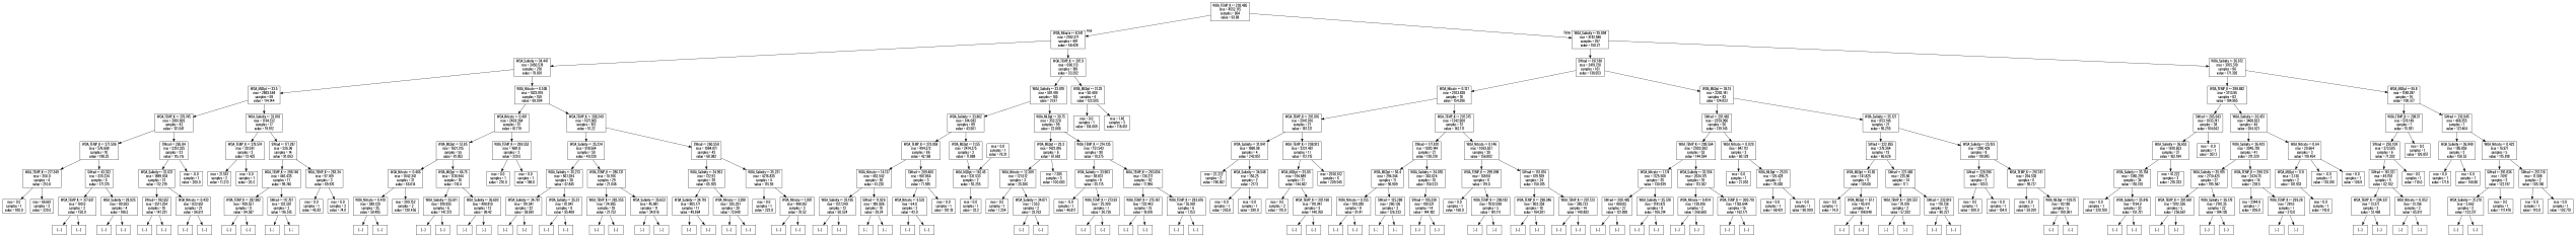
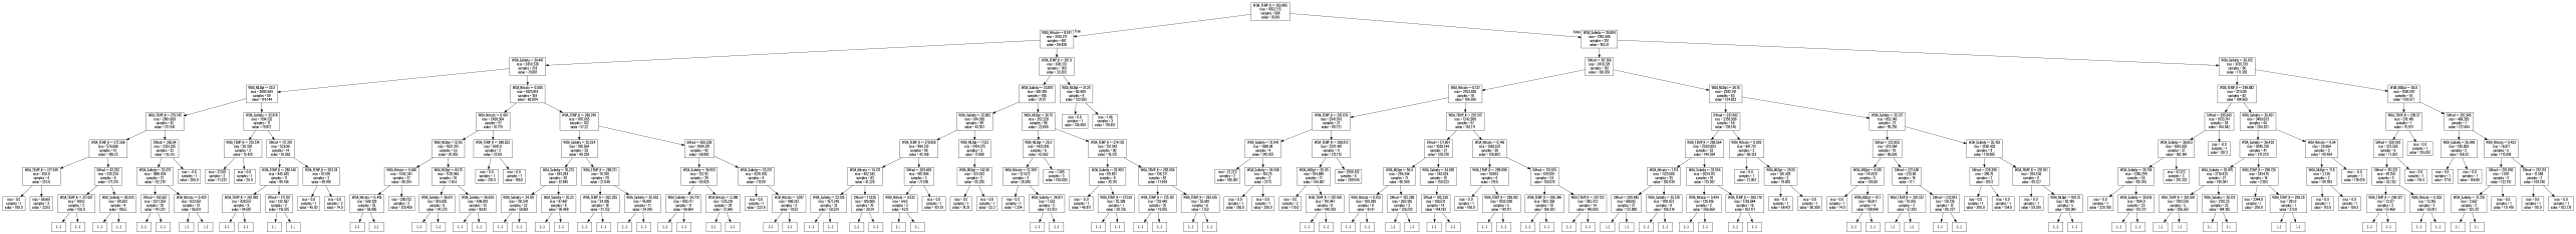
  digraph {
    fontname=Oswald
    node [fontname=Oswald shape=box]
    edge [fontname=Oswald]
    n1 [label="WOA_TEMP_K <= 293.485\nmse = 4552.115\nsamples = 664\nvalue = 93.88"]
    n2 [label="WOA_Nitrate <= 8.341\nmse = 2182.277\nsamples = 407\nvalue = 58.428"]
    n3 [label="WOA_Salinity <= 35.694\nmse = 3142.586\nsamples = 257\nvalue = 150.27"]
    n4 [label="WOA_Salinity <= 34.447\nmse = 2450.578\nsamples = 218\nvalue = 79.801"]
    n5 [label="WOA_TEMP_K <= 287.9\nmse = 690.113\nsamples = 189\nvalue = 33.202"]
    n6 [label="SWrad <= 197.188\nmse = 2419.728\nsamples = 161\nvalue = 138.653"]
    n7 [label="WOA_Salinity <= 36.672\nmse = 3765.379\nsamples = 96\nvalue = 171.392"]
    n8 [label="WOA_MLDpt <= 33.5\nmse = 2893.564\nsamples = 59\nvalue = 114.144"]
    n9 [label="WOA_Nitrate <= 0.505\nmse = 1823.919\nsamples = 159\nvalue = 69.004"]
    n10 [label="WOA_Salinity <= 33.879\nmse = 587.418\nsamples = 185\nvalue = 31.97"]
    n11 [label="WOA_MLDpt <= 31.25\nmse = 50.409\nsamples = 4\nvalue = 122.505"]
    n12 [label="WOA_TEMP_K <= 279.745\nmse = 2861.609\nsamples = 42\nvalue = 131.541"]
    n13 [label="WOA_Salinity <= 32.818\nmse = 1194.132\nsamples = 17\nvalue = 79.972"]
    n14 [label="WOA_Nitrate <= 0.491\nmse = 2438.364\nsamples = 57\nvalue = 87.719"]
    n15 [label="WOA_TEMP_K <= 288.249\nmse = 1077.665\nsamples = 102\nvalue = 57.22"]
    n16 [label="WOA_TEMP_K <= 277.506\nmse = 576.688\nsamples = 10\nvalue = 188.25"]
    n17 [label="SWrad <= 265.84\nmse = 2351.325\nsamples = 32\nvalue = 115.715"]
    n18 [label="WOA_TEMP_K <= 279.574\nmse = 30.581\nsamples = 3\nvalue = 13.425"]
    n19 [label="SWrad <= 177.287\nmse = 526.96\nsamples = 14\nvalue = 91.063"]
    n20 [label="WOA_TEMP_K <= 277.349\nmse = 350.0\nsamples = 4\nvalue = 210.0"]
    n21 [label="SWrad <= 43.332\nmse = 335.234\nsamples = 6\nvalue = 177.375"]
    n22 [label="WOA_Salinity <= 32.637\nmse = 1899.834\nsamples = 31\nvalue = 112.279"]
    n23 [label="mse = -0.0\nsamples = 1\nvalue = 260.0"]
    n24 [label="mse = 0.0\nsamples = 1\nvalue = 180.0"]
    n25 [label="mse = 66.667\nsamples = 3\nvalue = 220.0"]
    n26 [label="WOA_TEMP_K <= 277.637\nmse = 100.0\nsamples = 2\nvalue = 150.0"]
    n27 [label="WOA_Salinity <= 28.925\nmse = 80.583\nsamples = 4\nvalue = 186.5"]
    n28 [label="(...)"]
    n29 [label="(...)"]
    n30 [label="(...)"]
    n31 [label="(...)"]
    n32 [label="SWrad <= 182.657\nmse = 2511.254\nsamples = 10\nvalue = 147.231"]
    n33 [label="WOA_Nitrate <= 0.433\nmse = 832.651\nsamples = 21\nvalue = 96.611"]
    n34 [label="(...)"]
    n35 [label="(...)"]
    n36 [label="(...)"]
    n37 [label="(...)"]
-   n38 [label="mse = 21.561\nsamples = 2\nvalue = 11.213"]
+   n38 [label="mse = 21.561\nsamples = 2\nvalue = 11.233"]
    n39 [label="mse = 0.0\nsamples = 1\nvalue = 20.0"]
    n40 [label="WOA_TEMP_K <= 288.146\nmse = 445.435\nsamples = 11\nvalue = 99.746"]
    n41 [label="WOA_TEMP_K <= 283.34\nmse = 97.169\nsamples = 3\nvalue = 69.976"]
    n42 [label="WOA_TEMP_K <= 287.982\nmse = 428.557\nsamples = 9\nvalue = 94.587"]
    n43 [label="SWrad <= 117.707\nmse = 132.587\nsamples = 2\nvalue = 116.515"]
    n44 [label="mse = 0.0\nsamples = 1\nvalue = 45.83"]
    n45 [label="mse = 0.0\nsamples = 2\nvalue = 74.0"]
    n46 [label="(...)"]
    n47 [label="(...)"]
    n48 [label="(...)"]
    n49 [label="(...)"]
    n50 [label="WOA_MLDpt <= 57.85\nmse = 1621.315\nsamples = 55\nvalue = 81.952"]
    n51 [label="WOA_TEMP_K <= 288.553\nmse = 1681.0\nsamples = 2\nvalue = 229.0"]
    n52 [label="WOA_Salinity <= 35.234\nmse = 918.564\nsamples = 59\nvalue = 49.339"]
    n53 [label="SWrad <= 260.558\nmse = 1084.071\nsamples = 43\nvalue = 68.982"]
    n54 [label="WOA_Nitrate <= 0.466\nmse = 1042.341\nsamples = 37\nvalue = 66.014"]
    n55 [label="WOA_MLDpt <= 64.75\nmse = 1136.944\nsamples = 18\nvalue = 116.4"]
    n56 [label="mse = 0.0\nsamples = 1\nvalue = 270.0"]
    n57 [label="mse = 0.0\nsamples = 1\nvalue = 188.0"]
    n58 [label="WOA_Nitrate <= 0.419\nmse = 589.129\nsamples = 35\nvalue = 58.495"]
    n59 [label="mse = 289.752\nsamples = 2\nvalue = 130.456"]
    n60 [label="WOA_Salinity <= 36.611\nmse = 819.835\nsamples = 6\nvalue = 147.273"]
    n61 [label="WOA_Salinity <= 36.603\nmse = 498.819\nsamples = 12\nvalue = 99.42"]
    n62 [label="(...)"]
    n63 [label="(...)"]
    n64 [label="(...)"]
    n65 [label="(...)"]
    n66 [label="(...)"]
    n67 [label="(...)"]
    n68 [label="WOA_Salinity <= 35.213\nmse = 867.284\nsamples = 30\nvalue = 67.845"]
    n69 [label="WOA_TEMP_K <= 286.731\nmse = 70.916\nsamples = 29\nvalue = 27.048"]
    n70 [label="WOA_Salinity <= 34.953\nmse = 722.92\nsamples = 39\nvalue = 65.925"]
    n71 [label="WOA_Salinity <= 35.231\nmse = 4276.835\nsamples = 4\nvalue = 115.59"]
    n72 [label="WOA_Salinity <= 34.787\nmse = 791.541\nsamples = 22\nvalue = 58.861"]
    n73 [label="WOA_Salinity <= 35.23\nmse = 87.847\nsamples = 8\nvalue = 95.488"]
    n74 [label="WOA_TEMP_K <= 283.355\nmse = 24.995\nsamples = 18\nvalue = 21.752"]
    n75 [label="WOA_Salinity <= 35.653\nmse = 45.881\nsamples = 11\nvalue = 34.016"]
    n76 [label="(...)"]
    n77 [label="(...)"]
    n78 [label="(...)"]
    n79 [label="(...)"]
    n80 [label="(...)"]
    n81 [label="(...)"]
    n82 [label="(...)"]
    n83 [label="(...)"]
    n84 [label="WOA_Salinity <= 34.719\nmse = 805.177\nsamples = 11\nvalue = 49.864"]
    n85 [label="WOA_Nitrate <= 3.388\nmse = 535.291\nsamples = 28\nvalue = 72.649"]
    n86 [label="mse = 0.0\nsamples = 1\nvalue = 223.8"]
    n87 [label="WOA_Nitrate <= 1.087\nmse = 498.267\nsamples = 3\nvalue = 79.52"]
    n88 [label="(...)"]
    n89 [label="(...)"]
    n90 [label="(...)"]
    n91 [label="(...)"]
    n92 [label="(...)"]
    n93 [label="(...)"]
    n94 [label="WOA_Salinity <= 33.862\nmse = 614.082\nsamples = 89\nvalue = 43.501"]
    n95 [label="WOA_MLDpt <= 30.75\nmse = 352.228\nsamples = 96\nvalue = 22.066"]
    n96 [label="mse = 0.0\nsamples = 1\nvalue = 134.669"]
    n97 [label="mse = 1.46\nsamples = 3\nvalue = 118.451"]
    n98 [label="WOA_TEMP_K <= 279.958\nmse = 494.372\nsamples = 86\nvalue = 42.168"]
    n99 [label="WOA_MLDpt <= 71.55\nmse = 2474.275\nsamples = 3\nvalue = 77.888"]
    n100 [label="WOA_MLDpt <= 29.3\nmse = 1423.816\nsamples = 6\nvalue = 67.662"]
    n101 [label="WOA_TEMP_K <= 274.135\nmse = 151.543\nsamples = 90\nvalue = 19.275"]
    n102 [label="WOA_Nitrate <= 14.137\nmse = 452.542\nsamples = 83\nvalue = 41.226"]
    n103 [label="SWrad <= 209.406\nmse = 907.864\nsamples = 3\nvalue = 71.595"]
    n104 [label="WOA_MLDpt <= 142.45\nmse = 531.533\nsamples = 2\nvalue = 55.255"]
    n105 [label="WOA_Salinity <= 33.195\nmse = 1577.249\nsamples = 13\nvalue = 50.524"]
    n106 [label="SWrad <= 11.926\nmse = 189.906\nsamples = 70\nvalue = 39.24"]
    n107 [label="WOA_Nitrate <= 9.532\nmse = 64.0\nsamples = 2\nvalue = 42.0"]
    n108 [label="mse = 0.0\nsamples = 1\nvalue = 101.19"]
    n109 [label="(...)"]
    n110 [label="(...)"]
    n111 [label="(...)"]
    n112 [label="(...)"]
    n113 [label="(...)"]
    n114 [label="(...)"]
    n115 [label="mse = 0.0\nsamples = 1\nvalue = 78.31"]
    n116 [label="mse = 0.0\nsamples = 1\nvalue = 32.2"]
    n117 [label="WOA_Nitrate <= 12.309\nmse = 127.672\nsamples = 3\nvalue = 26.386"]
    n118 [label="mse = 7.385\nsamples = 3\nvalue = 100.683"]
    n119 [label="WOA_Salinity <= 33.903\nmse = 69.831\nsamples = 8\nvalue = 35.115"]
    n120 [label="WOA_TEMP_K <= 283.654\nmse = 136.217\nsamples = 82\nvalue = 17.994"]
    n121 [label="mse = 0.0\nsamples = 1\nvalue = 7.254"]
    n122 [label="WOA_Salinity <= 34.071\nmse = 7.553\nsamples = 2\nvalue = 32.763"]
    n123 [label="(...)"]
    n124 [label="(...)"]
    n125 [label="mse = -0.0\nsamples = 1\nvalue = 46.817"]
    n126 [label="WOA_TEMP_K <= 273.93\nmse = 25.399\nsamples = 7\nvalue = 30.726"]
    n127 [label="WOA_TEMP_K <= 275.167\nmse = 132.443\nsamples = 76\nvalue = 19.076"]
    n128 [label="WOA_TEMP_K <= 283.676\nmse = 55.981\nsamples = 6\nvalue = 7.753"]
    n129 [label="(...)"]
    n130 [label="(...)"]
    n131 [label="(...)"]
    n132 [label="(...)"]
    n133 [label="(...)"]
    n134 [label="(...)"]
    n135 [label="WOA_Nitrate <= 0.137\nmse = 2103.628\nsamples = 78\nvalue = 154.286"]
    n136 [label="WOA_MLDpt <= 36.15\nmse = 2292.141\nsamples = 83\nvalue = 124.833"]
    n137 [label="WOA_TEMP_K <= 298.682\nmse = 3113.95\nsamples = 82\nvalue = 184.965"]
    n138 [label="WOA_MLDpt <= 55.8\nmse = 1188.287\nsamples = 14\nvalue = 100.577"]
    n139 [label="WOA_TEMP_K <= 297.016\nmse = 2947.016\nsamples = 21\nvalue = 187.121"]
    n140 [label="WOA_TEMP_K <= 297.315\nmse = 1242.908\nsamples = 57\nvalue = 142.111"]
    n141 [label="SWrad <= 297.482\nmse = 2359.996\nsamples = 56\nvalue = 139.145"]
    n142 [label="WOA_Salinity <= 35.127\nmse = 853.746\nsamples = 27\nvalue = 95.255"]
    n143 [label="WOA_Salinity <= 31.041\nmse = 1698.98\nsamples = 4\nvalue = 242.857"]
    n144 [label="WOA_TEMP_K <= 298.913\nmse = 2221.487\nsamples = 17\nvalue = 172.115"]
    n145 [label="SWrad <= 177.801\nmse = 1020.144\nsamples = 27\nvalue = 128.378"]
    n146 [label="WOA_Nitrate <= 0.146\nmse = 1063.637\nsamples = 30\nvalue = 156.802"]
    n147 [label="mse = 22.222\nsamples = 2\nvalue = 196.667"]
    n148 [label="WOA_Salinity <= 34.548\nmse = 156.25\nsamples = 2\nvalue = 277.5"]
    n149 [label="WOA_MLDpt <= 35.05\nmse = 194.889\nsamples = 11\nvalue = 144.667"]
    n150 [label="mse = 2556.612\nsamples = 6\nvalue = 209.545"]
    n151 [label="mse = 0.0\nsamples = 1\nvalue = 265.0"]
    n152 [label="mse = 0.0\nsamples = 1\nvalue = 290.0"]
    n153 [label="mse = 0.0\nsamples = 2\nvalue = 170.0"]
    n154 [label="WOA_TEMP_K <= 297.168\nmse = 110.947\nsamples = 9\nvalue = 140.769"]
    n155 [label="(...)"]
    n156 [label="(...)"]
    n157 [label="WOA_MLDpt <= 56.4\nmse = 294.344\nsamples = 11\nvalue = 96.909"]
    n158 [label="WOA_Salinity <= 34.055\nmse = 343.624\nsamples = 16\nvalue = 150.523"]
    n159 [label="WOA_TEMP_K <= 299.098\nmse = 1689.0\nsamples = 6\nvalue = 179.0"]
    n160 [label="SWrad <= 151.874\nmse = 679.559\nsamples = 24\nvalue = 150.075"]
    n161 [label="WOA_Nitrate <= 0.155\nmse = 109.289\nsamples = 8\nvalue = 91.41"]
    n162 [label="SWrad <= 125.288\nmse = 260.136\nsamples = 3\nvalue = 126.233"]
    n163 [label="SWrad <= 195.338\nmse = 199.521\nsamples = 14\nvalue = 144.182"]
    n164 [label="(...)"]
    n165 [label="(...)"]
    n166 [label="(...)"]
    n167 [label="(...)"]
    n168 [label="(...)"]
    n169 [label="(...)"]
    n170 [label="mse = 0.0\nsamples = 1\nvalue = 160.0"]
    n171 [label="WOA_TEMP_K <= 299.182\nmse = 1832.099\nsamples = 5\nvalue = 181.111"]
    n172 [label="WOA_TEMP_K <= 298.346\nmse = 802.358\nsamples = 10\nvalue = 164.201"]
    n173 [label="WOA_TEMP_K <= 297.723\nmse = 385.723\nsamples = 14\nvalue = 140.893"]
    n174 [label="(...)"]
    n175 [label="(...)"]
    n176 [label="(...)"]
    n177 [label="(...)"]
    n178 [label="(...)"]
    n179 [label="(...)"]
    n180 [label="WOA_TEMP_K <= 299.564\nmse = 2003.993\nsamples = 53\nvalue = 144.594"]
    n181 [label="WOA_Nitrate <= 0.029\nmse = 847.712\nsamples = 3\nvalue = 60.128"]
    n182 [label="SWrad <= 222.855\nmse = 379.364\nsamples = 19\nvalue = 86.626"]
    n183 [label="WOA_Salinity <= 35.159\nmse = 1390.439\nsamples = 8\nvalue = 118.985"]
    n184 [label="WOA_Nitrate <= 1.774\nmse = 1125.568\nsamples = 35\nvalue = 130.939"]
    n185 [label="WOA_Salinity <= 33.554\nmse = 2634.175\nsamples = 18\nvalue = 173.367"]
    n186 [label="mse = 0.0\nsamples = 1\nvalue = 21.053"]
    n187 [label="WOA_MLDpt <= 25.55\nmse = 126.428\nsamples = 2\nvalue = 79.665"]
    n188 [label="SWrad <= 200.485\nmse = 889.85\nsamples = 27\nvalue = 137.899"]
    n189 [label="WOA_Salinity <= 35.578\nmse = 1181.872\nsamples = 8\nvalue = 106.314"]
    n190 [label="WOA_Nitrate <= 0.424\nmse = 138.816\nsamples = 2\nvalue = 266.669"]
    n191 [label="WOA_TEMP_K <= 300.719\nmse = 1763.644\nsamples = 16\nvalue = 162.171"]
    n192 [label="(...)"]
    n193 [label="(...)"]
    n194 [label="(...)"]
    n195 [label="(...)"]
    n196 [label="(...)"]
    n197 [label="(...)"]
    n198 [label="(...)"]
    n199 [label="(...)"]
    n200 [label="mse = 0.0\nsamples = 1\nvalue = 68.421"]
    n201 [label="mse = 0.0\nsamples = 1\nvalue = 90.909"]
    n202 [label="WOA_MLDpt <= 41.65\nmse = 141.825\nsamples = 5\nvalue = 105.68"]
    n203 [label="SWrad <= 227.466\nmse = 225.86\nsamples = 14\nvalue = 77.1"]
    n204 [label="SWrad <= 228.396\nmse = 396.75\nsamples = 2\nvalue = 165.5"]
    n205 [label="WOA_TEMP_K <= 297.181\nmse = 264.536\nsamples = 6\nvalue = 95.727"]
    n206 [label="mse = 0.0\nsamples = 1\nvalue = 74.0"]
    n207 [label="WOA_MLDpt <= 67.1\nmse = 45.611\nsamples = 4\nvalue = 108.848"]
    n208 [label="WOA_TEMP_K <= 301.557\nmse = 70.076\nsamples = 2\nvalue = 57.293"]
    n209 [label="SWrad <= 232.819\nmse = 178.736\nsamples = 12\nvalue = 80.227"]
    n210 [label="(...)"]
    n211 [label="(...)"]
    n212 [label="(...)"]
    n213 [label="(...)"]
    n214 [label="(...)"]
    n215 [label="(...)"]
    n216 [label="mse = 0.0\nsamples = 1\nvalue = 200.0"]
    n217 [label="mse = 0.0\nsamples = 1\nvalue = 154.0"]
    n218 [label="mse = 0.0\nsamples = 1\nvalue = 59.091"]
    n219 [label="WOA_MLDpt <= 109.75\nmse = 83.189\nsamples = 5\nvalue = 100.961"]
    n220 [label="(...)"]
    n221 [label="(...)"]
    n222 [label="SWrad <= 285.643\nmse = 1933.747\nsamples = 38\nvalue = 164.642"]
    n223 [label="WOA_Salinity <= 36.451\nmse = 3469.633\nsamples = 44\nvalue = 204.621"]
    n224 [label="WOA_TEMP_K <= 298.57\nmse = 578.149\nsamples = 7\nvalue = 75.931"]
    n225 [label="SWrad <= 210.945\nmse = 468.355\nsamples = 7\nvalue = 127.464"]
    n226 [label="WOA_Salinity <= 36.653\nmse = 1610.653\nsamples = 37\nvalue = 162.184"]
    n227 [label="mse = -0.0\nsamples = 1\nvalue = 307.2"]
    n228 [label="WOA_Salinity <= 36.429\nmse = 3045.728\nsamples = 41\nvalue = 211.229"]
    n229 [label="WOA_Nitrate <= 0.64\nmse = 20.664\nsamples = 3\nvalue = 110.454"]
    n230 [label="WOA_Salinity <= 35.754\nmse = 1385.299\nsamples = 34\nvalue = 155.705"]
    n231 [label="mse = 47.222\nsamples = 3\nvalue = 218.333"]
    n232 [label="mse = 0.0\nsamples = 1\nvalue = 220.789"]
    n233 [label="WOA_Salinity <= 35.816\nmse = 1194.9\nsamples = 33\nvalue = 151.721"]
    n234 [label="(...)"]
    n235 [label="(...)"]
    n236 [label="WOA_Salinity <= 35.975\nmse = 2710.425\nsamples = 27\nvalue = 195.947"]
    n237 [label="WOA_TEMP_K <= 298.726\nmse = 2434.75\nsamples = 14\nvalue = 239.5"]
    n238 [label="WOA_MLDpt <= 17.8\nmse = 2.136\nsamples = 2\nvalue = 107.933"]
    n239 [label="mse = -0.0\nsamples = 1\nvalue = 118.016"]
    n240 [label="WOA_TEMP_K <= 301.661\nmse = 1012.536\nsamples = 5\nvalue = 256.667"]
    n241 [label="WOA_Salinity <= 36.179\nmse = 2187.35\nsamples = 22\nvalue = 184.195"]
    n242 [label="mse = 2344.0\nsamples = 7\nvalue = 206.0"]
    n243 [label="WOA_TEMP_K <= 299.28\nmse = 281.0\nsamples = 7\nvalue = 273.0"]
    n244 [label="(...)"]
    n245 [label="(...)"]
    n246 [label="(...)"]
    n247 [label="(...)"]
    n248 [label="(...)"]
    n249 [label="(...)"]
    n250 [label="mse = 0.0\nsamples = 1\nvalue = 110.0"]
    n251 [label="mse = 0.0\nsamples = 1\nvalue = 106.9"]
    n252 [label="SWrad <= 250.108\nmse = 373.505\nsamples = 6\nvalue = 71.302"]
    n253 [label="mse = 0.0\nsamples = 1\nvalue = 126.857"]
    n254 [label="WOA_Salinity <= 36.849\nmse = 185.859\nsamples = 2\nvalue = 158.52"]
    n255 [label="WOA_Nitrate <= 0.423\nmse = 76.977\nsamples = 5\nvalue = 115.818"]
    n256 [label="SWrad <= 161.321\nmse = 49.758\nsamples = 5\nvalue = 62.702"]
    n257 [label="mse = 0.0\nsamples = 1\nvalue = 110.0"]
    n258 [label="WOA_TEMP_K <= 294.327\nmse = 13.377\nsamples = 2\nvalue = 51.468"]
    n259 [label="WOA_Nitrate <= 0.052\nmse = 13.796\nsamples = 3\nvalue = 65.911"]
    n260 [label="(...)"]
    n261 [label="(...)"]
    n262 [label="(...)"]
    n263 [label="(...)"]
    n264 [label="mse = 0.0\nsamples = 1\nvalue = 177.8"]
    n265 [label="mse = 0.0\nsamples = 1\nvalue = 148.88"]
    n266 [label="SWrad <= 291.836\nmse = 7.697\nsamples = 3\nvalue = 122.197"]
    n267 [label="SWrad <= 257.116\nmse = 11.588\nsamples = 2\nvalue = 105.186"]
    n268 [label="WOA_Salinity <= 37.279\nmse = 2.662\nsamples = 2\nvalue = 123.377"]
    n269 [label="mse = 0.0\nsamples = 1\nvalue = 117.478"]
    n270 [label="mse = 0.0\nsamples = 1\nvalue = 110.0"]
    n271 [label="mse = 0.0\nsamples = 1\nvalue = 102.779"]
    n272 [label="(...)"]
    n273 [label="(...)"]
    n1 -> n2 [headlabel=True labelangle=45 labeldistance=2.5]
    n1 -> n3 [headlabel=False labelangle=-45 labeldistance=2.5]
    n2 -> n4
    n2 -> n5
    n3 -> n6
    n3 -> n7
    n4 -> n8
    n4 -> n9
    n5 -> n10
    n5 -> n11
    n6 -> n135
    n6 -> n136
    n7 -> n137
    n7 -> n138
    n8 -> n12
    n8 -> n13
    n9 -> n14
    n9 -> n15
    n10 -> n94
    n10 -> n95
    n11 -> n96
    n11 -> n97
    n12 -> n16
    n12 -> n17
    n13 -> n18
    n13 -> n19
    n14 -> n50
    n14 -> n51
    n15 -> n52
    n15 -> n53
    n16 -> n20
    n16 -> n21
    n17 -> n22
    n17 -> n23
    n18 -> n38
    n18 -> n39
    n19 -> n40
    n19 -> n41
    n20 -> n24
    n20 -> n25
    n21 -> n26
    n21 -> n27
    n22 -> n32
    n22 -> n33
    n26 -> n28
    n26 -> n29
    n27 -> n30
    n27 -> n31
    n32 -> n34
    n32 -> n35
    n33 -> n36
    n33 -> n37
    n40 -> n42
    n40 -> n43
    n41 -> n44
    n41 -> n45
    n42 -> n46
    n42 -> n47
    n43 -> n48
    n43 -> n49
    n50 -> n54
    n50 -> n55
    n51 -> n56
    n51 -> n57
    n52 -> n68
    n52 -> n69
    n53 -> n70
    n53 -> n71
    n54 -> n58
    n54 -> n59
    n55 -> n60
    n55 -> n61
    n58 -> n62
    n58 -> n63
    n60 -> n64
    n60 -> n65
    n61 -> n66
    n61 -> n67
    n68 -> n72
    n68 -> n73
    n69 -> n74
    n69 -> n75
    n70 -> n84
    n70 -> n85
    n71 -> n86
    n71 -> n87
    n72 -> n76
    n72 -> n77
    n73 -> n78
    n73 -> n79
    n74 -> n80
    n74 -> n81
    n75 -> n82
    n75 -> n83
    n84 -> n88
    n84 -> n89
    n85 -> n90
    n85 -> n91
    n87 -> n92
    n87 -> n93
    n94 -> n98
    n94 -> n99
    n95 -> n100
    n95 -> n101
    n98 -> n102
    n98 -> n103
    n99 -> n104
    n100 -> n117
    n100 -> n118
    n101 -> n119
    n101 -> n120
    n102 -> n105
    n102 -> n106
    n103 -> n107
    n103 -> n108
-   n115 -> n104
+   n104 -> n115
    n104 -> n116
    n105 -> n109
    n105 -> n110
    n106 -> n111
    n106 -> n112
    n107 -> n113
    n107 -> n114
    n117 -> n121
    n117 -> n122
    n119 -> n125
    n119 -> n126
    n120 -> n127
    n120 -> n128
    n122 -> n123
    n122 -> n124
    n126 -> n129
    n126 -> n130
    n127 -> n131
    n127 -> n132
    n128 -> n133
    n128 -> n134
    n135 -> n139
    n135 -> n140
    n136 -> n141
    n136 -> n142
    n137 -> n222
    n137 -> n223
    n138 -> n224
    n138 -> n225
    n139 -> n143
    n139 -> n144
    n140 -> n145
    n140 -> n146
    n141 -> n180
    n141 -> n181
    n142 -> n182
    n142 -> n183
    n143 -> n147
    n143 -> n148
    n144 -> n149
    n144 -> n150
    n145 -> n157
    n145 -> n158
    n146 -> n159
    n146 -> n160
    n148 -> n151
    n148 -> n152
    n149 -> n153
    n149 -> n154
    n154 -> n155
    n154 -> n156
    n157 -> n161
    n157 -> n162
    n158 -> n163
    n159 -> n170
    n159 -> n171
    n160 -> n172
    n160 -> n173
    n161 -> n164
    n161 -> n165
    n162 -> n166
    n162 -> n167
    n163 -> n168
    n163 -> n169
    n171 -> n174
    n171 -> n175
    n172 -> n176
    n172 -> n177
    n173 -> n178
    n173 -> n179
    n180 -> n184
    n180 -> n185
    n181 -> n186
    n181 -> n187
    n182 -> n202
    n182 -> n203
    n183 -> n204
    n183 -> n205
    n184 -> n188
    n184 -> n189
    n185 -> n190
    n185 -> n191
    n187 -> n200
    n187 -> n201
    n188 -> n192
    n188 -> n193
    n189 -> n194
    n189 -> n195
    n190 -> n196
    n190 -> n197
    n191 -> n198
    n191 -> n199
    n202 -> n206
    n202 -> n207
    n203 -> n208
    n203 -> n209
    n204 -> n216
    n204 -> n217
    n205 -> n218
    n205 -> n219
    n207 -> n210
    n207 -> n211
    n208 -> n212
    n208 -> n213
    n209 -> n214
    n209 -> n215
    n219 -> n220
    n219 -> n221
    n222 -> n226
    n222 -> n227
    n223 -> n228
    n223 -> n229
    n224 -> n252
    n224 -> n253
    n225 -> n254
    n225 -> n255
    n226 -> n230
    n226 -> n231
    n228 -> n236
    n228 -> n237
    n229 -> n238
    n229 -> n239
    n230 -> n232
    n230 -> n233
    n233 -> n234
    n233 -> n235
    n236 -> n240
    n236 -> n241
    n237 -> n242
    n237 -> n243
    n238 -> n250
-   n229 -> n251
+   n238 -> n251
    n240 -> n244
    n240 -> n245
    n241 -> n246
    n241 -> n247
    n243 -> n248
    n243 -> n249
    n252 -> n256
    n252 -> n257
    n254 -> n264
    n254 -> n265
    n255 -> n266
    n255 -> n267
    n256 -> n258
    n256 -> n259
    n258 -> n260
    n258 -> n261
    n259 -> n262
    n259 -> n263
    n266 -> n268
    n266 -> n269
    n267 -> n270
    n267 -> n271
    n268 -> n272
    n268 -> n273
  }
